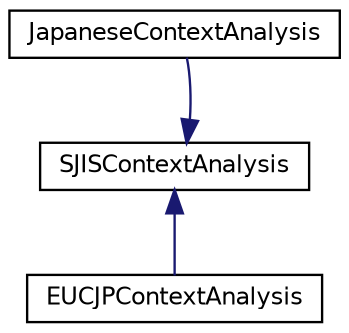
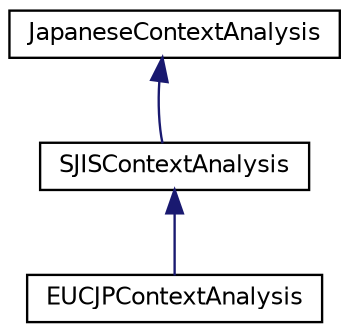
  digraph {
    rankdir=TB
    node [color=black fillcolor=white fontname=Helvetica fontsize=10 shape=record style=filled]
    edge [color=midnightblue dir=back fontname=Helvetica fontsize=10 labelfontname=Helvetica labelfontsize=10 style=solid]
    n1 [height=0.2 label=JapaneseContextAnalysis width=0.4]
    n2 [height=0.2 label=SJISContextAnalysis width=0.4]
    n3 [height=0.2 label=EUCJPContextAnalysis width=0.4]
-   n2 -> n1
+   n1 -> n2
    n2 -> n3
  }
